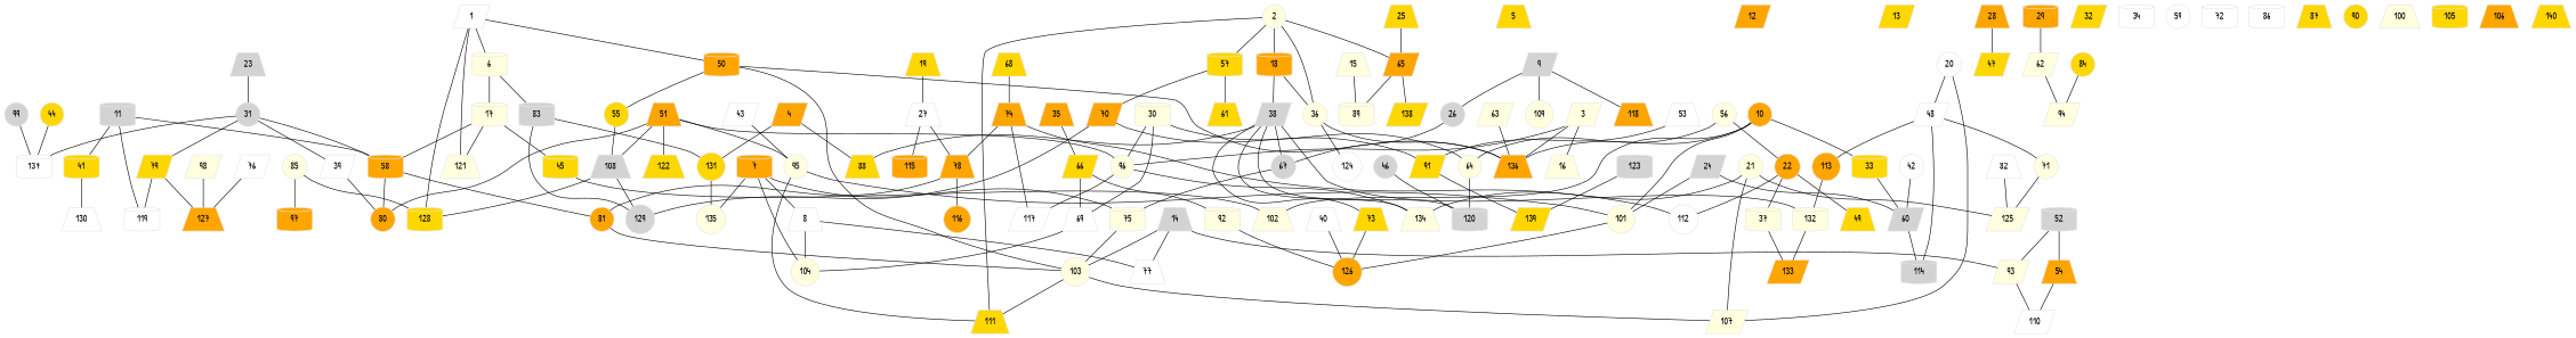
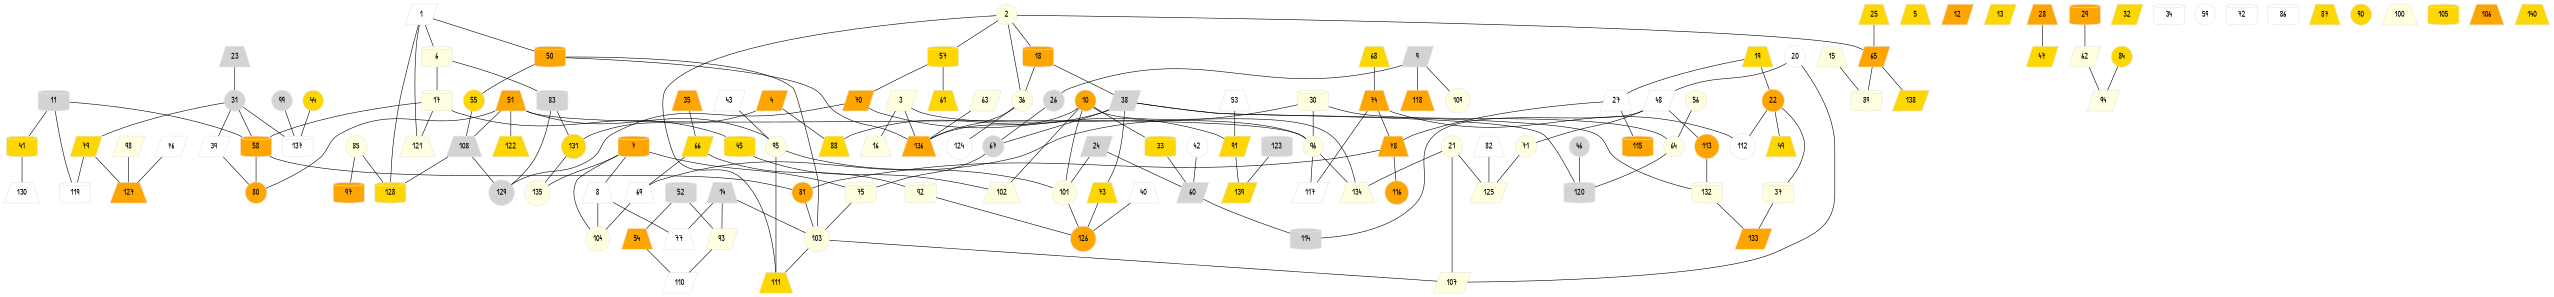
  graph {
    fontname="Patrick Hand"
    node [color=gray90 fillcolor=lightyellow fontname="Patrick Hand" shape=trapezium style=filled]
    edge [fontname="Patrick Hand"]
    1 [fillcolor=white shape=parallelogram]
    6 [shape=cylinder]
    50 [fillcolor=orange shape=cylinder]
    121
    128 [fillcolor=gold shape=cylinder]
    17 [shape=cylinder]
    83 [fillcolor=lightgrey shape=cylinder]
    136 [fillcolor=orange]
    103 [shape=circle]
    55 [fillcolor=gold shape=circle]
    2 [shape=circle]
    18 [fillcolor=orange shape=cylinder]
    36 [shape=circle]
    57 [fillcolor=gold shape=cylinder]
    65 [fillcolor=orange shape=parallelogram]
    111 [fillcolor=gold]
    38 [fillcolor=lightgrey shape=parallelogram]
    124 [fillcolor=white shape=circle]
    70 [fillcolor=orange shape=parallelogram]
    61 [fillcolor=gold]
    89 [shape=cylinder]
    138 [fillcolor=gold shape=parallelogram]
    3 [shape=parallelogram]
    16
    96 [shape=circle]
    134
    117 [fillcolor=white shape=parallelogram]
    4 [fillcolor=orange shape=parallelogram]
    88 [fillcolor=gold]
    131 [fillcolor=gold shape=circle]
    135 [shape=circle]
    5 [fillcolor=gold]
    58 [fillcolor=orange shape=cylinder]
    45 [fillcolor=gold shape=cylinder]
    129 [fillcolor=lightgrey shape=circle]
    7 [fillcolor=orange shape=cylinder]
    8 [fillcolor=white]
    75 [shape=cylinder]
    104 [shape=circle]
    77 [fillcolor=white]
    9 [fillcolor=lightgrey shape=parallelogram]
    26 [fillcolor=lightgrey shape=circle]
    109 [shape=circle]
    118 [fillcolor=orange]
    67 [fillcolor=lightgrey shape=circle]
    10 [fillcolor=orange shape=circle]
    33 [fillcolor=gold shape=cylinder]
    101 [shape=circle]
    102
    60 [fillcolor=lightgrey shape=parallelogram]
    126 [fillcolor=orange shape=circle]
    11 [fillcolor=lightgrey shape=cylinder]
    41 [fillcolor=gold shape=cylinder]
    119 [fillcolor=white shape=cylinder]
    130 [fillcolor=white]
    80 [fillcolor=orange shape=circle]
    81 [fillcolor=orange shape=circle]
    12 [fillcolor=orange shape=parallelogram]
    13 [fillcolor=gold shape=parallelogram]
    14 [fillcolor=lightgrey]
    93 [shape=parallelogram]
    110 [fillcolor=white shape=parallelogram]
    107 [shape=parallelogram]
    15
    73 [fillcolor=gold]
    120 [fillcolor=lightgrey shape=cylinder]
    132 [shape=cylinder]
    19 [fillcolor=gold]
    22 [fillcolor=orange shape=circle]
    27 [fillcolor=white]
    37 [shape=cylinder]
    49 [fillcolor=gold]
    112 [fillcolor=white shape=circle]
    78 [fillcolor=orange]
    115 [fillcolor=orange shape=cylinder]
    20 [fillcolor=white shape=circle]
    48 [fillcolor=white shape=parallelogram]
    71 [shape=circle]
    113 [fillcolor=orange shape=circle]
    114 [fillcolor=lightgrey shape=cylinder]
    21 [shape=circle]
    125 [shape=parallelogram]
    91 [fillcolor=gold shape=parallelogram]
    133 [fillcolor=orange shape=parallelogram]
    69 [fillcolor=white]
    23 [fillcolor=lightgrey]
    31 [fillcolor=lightgrey shape=circle]
    39 [fillcolor=white shape=parallelogram]
    79 [fillcolor=gold shape=parallelogram]
    137 [fillcolor=white shape=cylinder]
    24 [fillcolor=lightgrey shape=parallelogram]
    25 [fillcolor=gold]
    116 [fillcolor=orange shape=circle]
    28 [fillcolor=orange]
    47 [fillcolor=gold shape=parallelogram]
    29 [fillcolor=orange shape=cylinder]
    62 [shape=parallelogram]
    94 [shape=parallelogram]
    30 [shape=cylinder]
    64 [shape=circle]
    127 [fillcolor=orange]
    32 [fillcolor=gold shape=parallelogram]
    34 [fillcolor=white shape=cylinder]
    35 [fillcolor=orange]
    66 [fillcolor=gold shape=parallelogram]
    92 [shape=cylinder]
    40 [fillcolor=white]
    42 [fillcolor=white shape=circle]
    43 [fillcolor=white shape=parallelogram]
    95 [shape=circle]
    44 [fillcolor=gold shape=circle]
    46 [fillcolor=lightgrey shape=circle]
    108 [fillcolor=lightgrey]
    51 [fillcolor=orange]
    122 [fillcolor=gold]
    52 [fillcolor=lightgrey shape=cylinder]
    54 [fillcolor=orange]
    53 [fillcolor=white]
    139 [fillcolor=gold shape=parallelogram]
    56 [shape=circle]
    59 [fillcolor=white shape=circle]
    63 [shape=parallelogram]
    68 [fillcolor=gold]
    74 [fillcolor=orange]
    72 [fillcolor=white shape=cylinder]
    76 [fillcolor=white shape=parallelogram]
    82 [fillcolor=white]
    84 [fillcolor=gold shape=circle]
    85 [shape=circle]
    97 [fillcolor=orange shape=cylinder]
    86 [fillcolor=white shape=cylinder]
    87 [fillcolor=gold]
    90 [fillcolor=gold shape=circle]
    98 [shape=parallelogram]
    99 [fillcolor=lightgrey shape=circle]
    100
    105 [fillcolor=gold shape=cylinder]
    106 [fillcolor=orange]
    123 [fillcolor=lightgrey shape=cylinder]
    140 [fillcolor=gold]
    1 -- 6
    1 -- 50
    1 -- 121
    1 -- 128
    6 -- 17
    6 -- 83
    50 -- 136
    50 -- 103
    50 -- 55
    17 -- 121
    17 -- 58
    17 -- 45
    83 -- 131
    83 -- 129
    103 -- 111
    103 -- 107
    55 -- 108
    2 -- 18
    2 -- 36
    2 -- 57
    2 -- 65
    2 -- 111
    18 -- 36
    18 -- 38
    36 -- 136
    36 -- 124
    57 -- 70
    57 -- 61
    65 -- 89
    65 -- 138
    38 -- 88
    38 -- 67
    38 -- 73
    38 -- 120
    38 -- 132
    70 -- 129
    70 -- 91
    3 -- 136
    3 -- 16
    3 -- 96
    96 -- 134
    96 -- 117
    4 -- 88
    4 -- 131
    131 -- 135
    58 -- 80
    58 -- 81
    45 -- 102
    7 -- 135
    7 -- 8
    7 -- 75
    7 -- 104
    8 -- 104
    8 -- 77
    75 -- 103
    9 -- 26
    9 -- 109
    9 -- 118
    26 -- 67
    67 -- 75
    10 -- 136
-   38 -- 134
+   10 -- 134
    10 -- 33
    10 -- 101
    10 -- 102
    33 -- 60
    101 -- 126
    60 -- 114
    11 -- 58
    11 -- 41
    11 -- 119
    41 -- 130
    81 -- 103
    14 -- 103
    14 -- 77
    14 -- 93
    93 -- 110
    15 -- 89
    73 -- 126
    132 -- 133
-   56 -- 22
+   19 -- 22
    19 -- 27
    22 -- 37
    22 -- 49
    22 -- 112
    27 -- 78
    27 -- 115
    37 -- 133
    78 -- 81
    78 -- 116
    20 -- 107
    20 -- 48
    48 -- 71
    48 -- 113
    48 -- 114
    71 -- 125
    113 -- 132
    21 -- 134
    21 -- 107
    21 -- 125
    91 -- 139
    69 -- 104
    23 -- 31
    31 -- 58
    31 -- 39
    31 -- 79
    31 -- 137
    39 -- 80
    79 -- 119
    79 -- 127
    24 -- 101
    24 -- 60
    25 -- 65
    28 -- 47
    29 -- 62
    62 -- 94
    30 -- 96
    30 -- 69
    30 -- 64
    64 -- 120
    35 -- 66
    66 -- 69
    66 -- 92
    92 -- 126
    40 -- 126
    42 -- 60
    43 -- 95
    95 -- 111
    95 -- 101
    44 -- 137
    46 -- 120
    108 -- 128
    108 -- 129
    51 -- 96
    51 -- 80
    51 -- 95
    51 -- 108
    51 -- 122
    52 -- 93
    52 -- 54
    54 -- 110
    53 -- 91
    56 -- 64
    63 -- 136
    68 -- 74
    74 -- 117
    74 -- 112
    74 -- 78
    76 -- 127
    82 -- 125
    84 -- 94
    85 -- 128
    85 -- 97
    98 -- 127
    99 -- 137
    123 -- 139
  }
